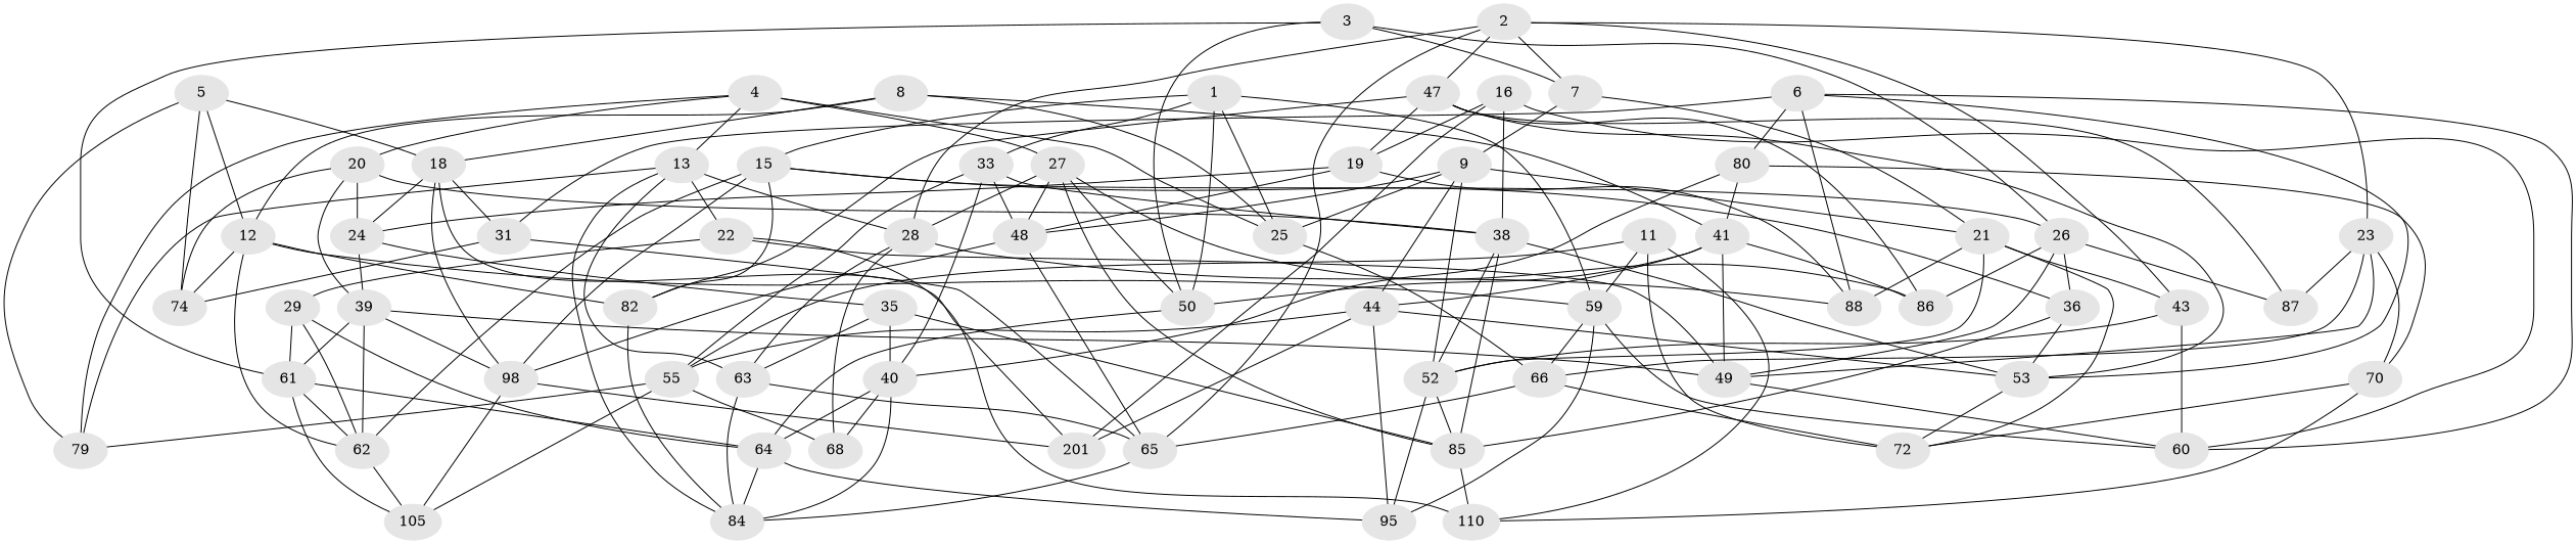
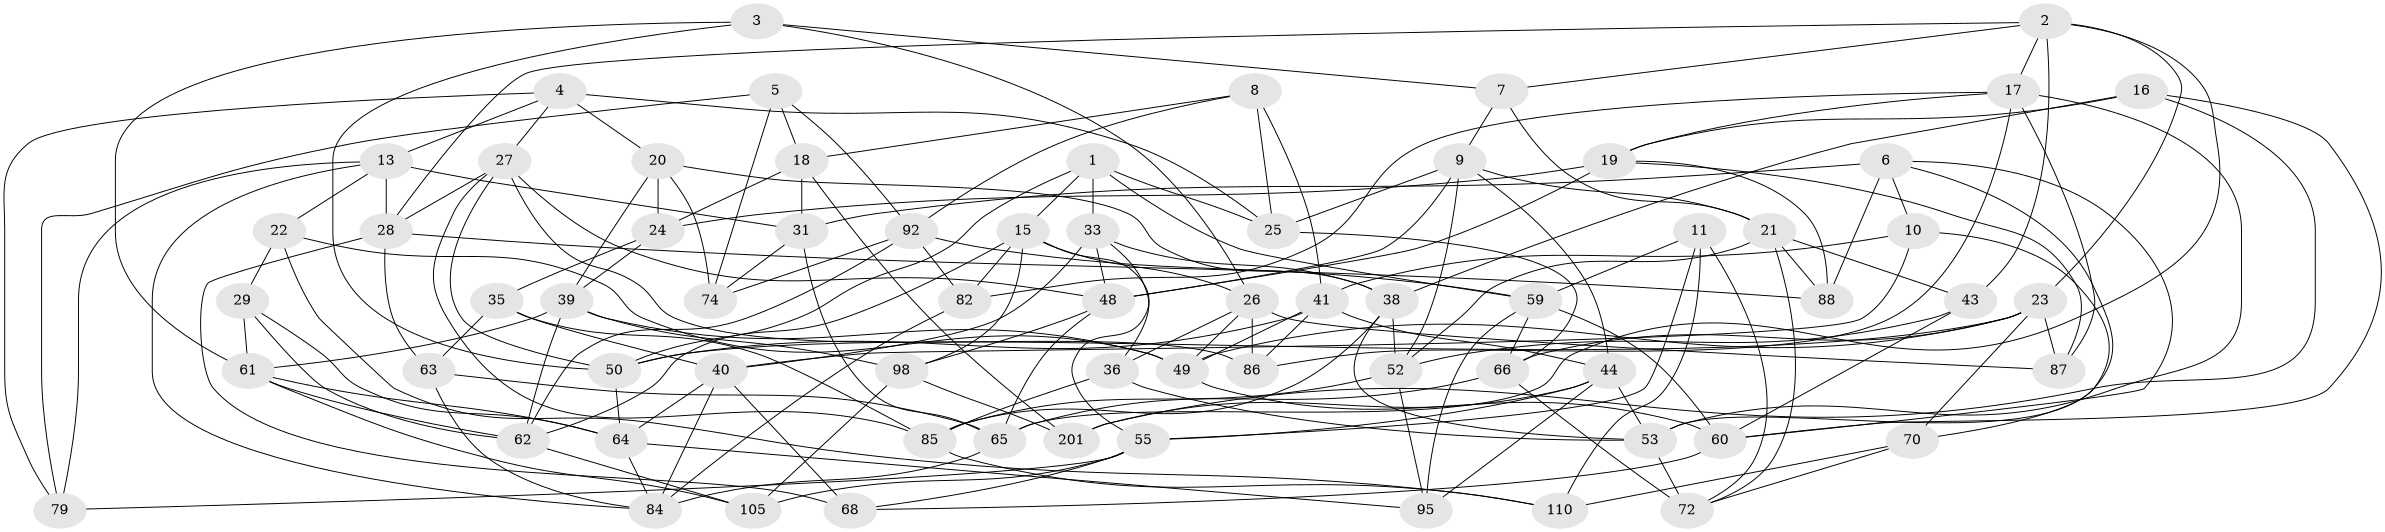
  graph {
    node [color=gray90 style=filled]
    1 [super="+104"]
    15 [super="+96"]
    25 [super="+78"]
    33 [super="+57"]
    50 [super="+102"]
    n6 [label=59 super="+82"]
    26 [super="+47"]
    n8 [label=82]
    62 [super="+81"]
    36
    98 [super="+111"]
    66 [super="+73"]
    48 [super="+108"]
    40 [super="+109"]
    55 [super="+80"]
    38 [super="+71"]
    64 [super="+99"]
    60 [super="+100"]
    95
    2 [super="+14"]
    7
-   17 [super="+32" label=47]
+   17 [super="+32"]
    23 [super="+77"]
    28 [super="+58"]
    43
    n26 [label=65 super="+92"]
    9 [super="+67"]
    21 [super="+30"]
    53 [super="+97"]
    19 [super="+46"]
    86
    87
    70
    49 [super="+106"]
    88
    63
    68
    52 [super="+54"]
    84 [super="+93"]
    3
    61 [super="+94"]
    105
    4 [super="+51"]
    13 [super="+83"]
    20 [super="+89"]
    27 [super="+79"]
    n47 [label=79]
    31 [super="+65"]
    22
    74
    24 [super="+103"]
    39 [super="+107"]
    85 [super="+90"]
-   12 [super="+59"]
+   12 [super="+59" label=92]
    5
    18 [super="+37"]
    n57 [label=201]
    6 [super="+34"]
-   10 [label=80]
+   10
    41 [super="+45"]
    72 [super="+91"]
    44 [super="+76"]
    8
    110
    11
    29
    16
    35
    1 -- 15
    1 -- 25
    1 -- 33 [weight=2]
    1 -- 50
    1 -- n6
    15 -- 26
    15 -- n8
    15 -- 62
    15 -- 36
    15 -- 98
    25 -- 66
    33 -- 48
    33 -- 40
    33 -- 55
    33 -- 38
    50 -- 64
    n6 -- 66
    n6 -- 60
    n6 -- 95
    26 -- 36
    26 -- 86
    26 -- 87
    26 -- 49
    n8 -- 84
    62 -- 105
    36 -- 53
    36 -- 85
    98 -- 105
    98 -- n57
    66 -- n26
    66 -- 72 [weight=2]
    48 -- 98
    48 -- n26
    40 -- 64
    40 -- 68
    40 -- 84
    55 -- 68
    55 -- 105
    55 -- n47
    38 -- 53
    38 -- 52
    38 -- 85
    64 -- 95
    64 -- 84
+   60 -- 68
    2 -- 7
    2 -- 17
    2 -- 23
    2 -- 28
    2 -- 43
    2 -- n26
    7 -- 9
    7 -- 21
    17 -- n8
    17 -- 53
    17 -- 19
    17 -- 86
    17 -- 87
+   23 -- 50
    23 -- 66
    23 -- 87
    23 -- 70
    23 -- 49
    28 -- 88
    28 -- 63
    28 -- 68
    43 -- 60
    43 -- 52
    n26 -- 84
    9 -- 25
    9 -- 48
    9 -- 21
    9 -- 52
    9 -- 44
    21 -- 43
    21 -- 88
    21 -- 52
    21 -- 72
    53 -- 72
    19 -- 48
+   19 -- 87
    19 -- 88
    19 -- 24
    70 -- 72
    70 -- 110
    49 -- 60
    63 -- n26
    63 -- 84
    52 -- 95
    52 -- 85
    3 -- 50
    3 -- 26
    3 -- 7
    3 -- 61
    61 -- 62
    61 -- 64
    61 -- 105
    4 -- 25 [weight=2]
    4 -- 13
    4 -- 20
    4 -- 27
    4 -- n47
    13 -- 28
    13 -- 84
    13 -- n47
-   13 -- 63
+   13 -- 31
    13 -- 22
    20 -- 38
    20 -- 74
    20 -- 24 [weight=2]
    20 -- 39
    27 -- 50
    27 -- 48
    27 -- 28
    27 -- 86
    27 -- 85
    31 -- n26
    31 -- 74
    22 -- 49
    22 -- 110
    22 -- 29
    24 -- 39
    24 -- 35
    39 -- 62
    39 -- 98
    39 -- 49
    39 -- 61
    85 -- 110
    12 -- n6
    12 -- n8
    12 -- 62
    12 -- 74
    5 -- n47
    5 -- 74
    5 -- 12
    5 -- 18
-   18 -- 98
    18 -- 31
    18 -- 24
    18 -- n57
    6 -- 60
    6 -- 53
    6 -- 88
    6 -- 31 [weight=2]
    6 -- 10
    10 -- 40
    10 -- 70
    10 -- 41
    41 -- 50
    41 -- 86
    41 -- 49
    41 -- 44
    44 -- 55
    44 -- 95
    44 -- 53
    44 -- n57
    8 -- 25
    8 -- 12
    8 -- 18
    8 -- 41
    11 -- n6
    11 -- 55
    11 -- 72
    11 -- 110
    29 -- 62
    29 -- 64
    29 -- 61
    16 -- 38
    16 -- 60
    16 -- 19
    16 -- n57
    35 -- 40
    35 -- 63
    35 -- 85
  }
